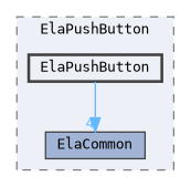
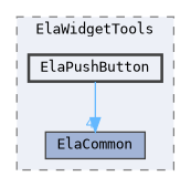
  digraph {
    compound=true
    fontname="DejaVu Sans Mono"
    node [color=grey25 fontname="DejaVu Sans Mono" fontsize=10 shape=box]
    n1 [fillcolor="#a2b4d6" height=0.2 label=ElaCommon style=filled width=0.4]
    n2 [fillcolor="#edf0f7" height=0.2 label=ElaPushButton style="filled,bold" width=0.4]
    subgraph cluster_1 {
      bgcolor="#edf0f7"
      fontsize=10
-     label=ElaPushButton
+     label=ElaWidgetTools
      pencolor=grey50
      style="filled,dashed"
      n1
      n2
    }
    n2 -> n1 [color=steelblue1 fontcolor=steelblue1 fontname="DejaVu Sans Mono" fontsize=10 headlabel=4 labeldistance=1.5 labelfontname=Helvetica labelfontsize=10]
  }
